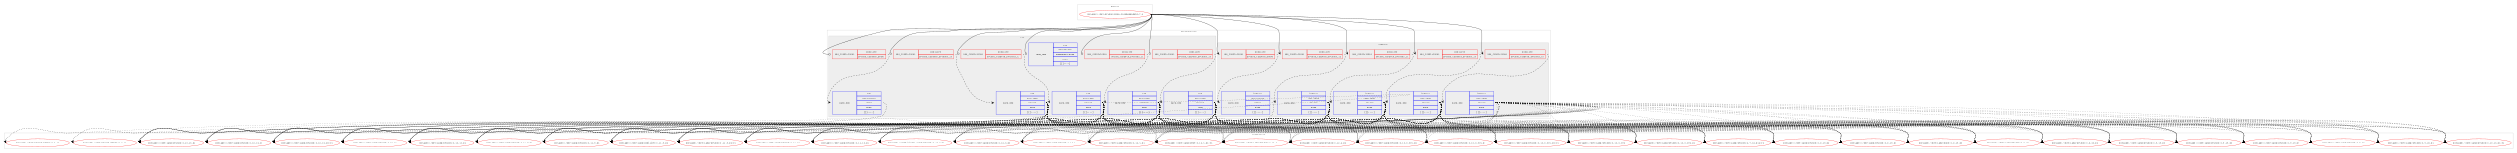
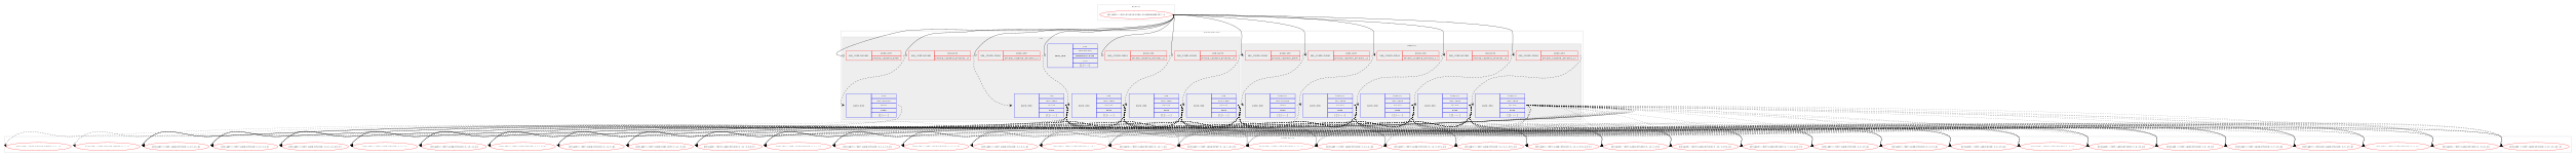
  digraph {
    compound=true
    concentrate=true
    fontname="Courier Prime"
    fontsize=10
    newrank=true
    rankdir=TB
    ranksep=1.5
    node [color=red fontname="Courier Prime" fontsize=10]
    edge [arrowhead=vee fontname="Courier Prime" headport=w style=dotted tailport=e weight=100]
    n1 [label="portage://dev-python/zope-i18nmessageid-7.0" width=4]
    n2 [color=blue label=<<TABLE BORDER="0" CELLBORDER="1" CELLSPACING="0" CELLPADDING="4" WIDTH="220"><TR><TD ROWSPAN="6" CELLPADDING="30">pack_dep</TD></TR><TR><TD WIDTH="110">install</TD></TR><TR><TD>dev-python</TD></TR><TR><TD>pypy3</TD></TR><TR><TD>none</TD></TR><TR><TD>[[],,,,]</TD></TR></TABLE>> shape=none]
    n3 [label=<<TABLE BORDER="0" CELLBORDER="1" CELLSPACING="0" CELLPADDING="4"><TR><TD ROWSPAN="3" CELLPADDING="10">use_conditional</TD></TR><TR><TD>positive</TD></TR><TR><TD>python_targets_pypy3</TD></TR></TABLE>> shape=none]
    n4 [color=blue label=<<TABLE BORDER="0" CELLBORDER="1" CELLSPACING="0" CELLPADDING="4" WIDTH="220"><TR><TD ROWSPAN="6" CELLPADDING="30">pack_dep</TD></TR><TR><TD WIDTH="110">install</TD></TR><TR><TD>dev-lang</TD></TR><TR><TD>python</TD></TR><TR><TD>none</TD></TR><TR><TD>[[],,,,]</TD></TR></TABLE>> shape=none]
    n5 [label=<<TABLE BORDER="0" CELLBORDER="1" CELLSPACING="0" CELLPADDING="4"><TR><TD ROWSPAN="3" CELLPADDING="10">use_conditional</TD></TR><TR><TD>positive</TD></TR><TR><TD>python_targets_python3_12</TD></TR></TABLE>> shape=none]
    n6 [color=blue label=<<TABLE BORDER="0" CELLBORDER="1" CELLSPACING="0" CELLPADDING="4" WIDTH="220"><TR><TD ROWSPAN="6" CELLPADDING="30">pack_dep</TD></TR><TR><TD WIDTH="110">install</TD></TR><TR><TD>dev-lang</TD></TR><TR><TD>python</TD></TR><TR><TD>none</TD></TR><TR><TD>[[],,,,]</TD></TR></TABLE>> shape=none]
    n7 [label=<<TABLE BORDER="0" CELLBORDER="1" CELLSPACING="0" CELLPADDING="4"><TR><TD ROWSPAN="3" CELLPADDING="10">use_conditional</TD></TR><TR><TD>positive</TD></TR><TR><TD>python_targets_python3_10</TD></TR></TABLE>> shape=none]
    n8 [color=blue label=<<TABLE BORDER="0" CELLBORDER="1" CELLSPACING="0" CELLPADDING="4" WIDTH="220"><TR><TD ROWSPAN="6" CELLPADDING="30">pack_dep</TD></TR><TR><TD WIDTH="110">install</TD></TR><TR><TD>dev-lang</TD></TR><TR><TD>python</TD></TR><TR><TD>none</TD></TR><TR><TD>[[],,,,]</TD></TR></TABLE>> shape=none]
    n9 [label=<<TABLE BORDER="0" CELLBORDER="1" CELLSPACING="0" CELLPADDING="4"><TR><TD ROWSPAN="3" CELLPADDING="10">use_conditional</TD></TR><TR><TD>positive</TD></TR><TR><TD>python_targets_python3_11</TD></TR></TABLE>> shape=none]
    n10 [color=blue label=<<TABLE BORDER="0" CELLBORDER="1" CELLSPACING="0" CELLPADDING="4" WIDTH="220"><TR><TD ROWSPAN="6" CELLPADDING="30">pack_dep</TD></TR><TR><TD WIDTH="110">install</TD></TR><TR><TD>dev-lang</TD></TR><TR><TD>python</TD></TR><TR><TD>none</TD></TR><TR><TD>[[],,,,]</TD></TR></TABLE>> shape=none]
    n11 [label=<<TABLE BORDER="0" CELLBORDER="1" CELLSPACING="0" CELLPADDING="4"><TR><TD ROWSPAN="3" CELLPADDING="10">use_conditional</TD></TR><TR><TD>positive</TD></TR><TR><TD>python_targets_python3_13</TD></TR></TABLE>> shape=none]
    n12 [color=blue label=<<TABLE BORDER="0" CELLBORDER="1" CELLSPACING="0" CELLPADDING="4" WIDTH="220"><TR><TD ROWSPAN="6" CELLPADDING="30">pack_dep</TD></TR><TR><TD WIDTH="110">run</TD></TR><TR><TD>dev-python</TD></TR><TR><TD>pypy3</TD></TR><TR><TD>none</TD></TR><TR><TD>[[],,,,]</TD></TR></TABLE>> shape=none]
    n13 [label=<<TABLE BORDER="0" CELLBORDER="1" CELLSPACING="0" CELLPADDING="4"><TR><TD ROWSPAN="3" CELLPADDING="10">use_conditional</TD></TR><TR><TD>positive</TD></TR><TR><TD>python_targets_pypy3</TD></TR></TABLE>> shape=none]
    n14 [color=blue label=<<TABLE BORDER="0" CELLBORDER="1" CELLSPACING="0" CELLPADDING="4" WIDTH="220"><TR><TD ROWSPAN="6" CELLPADDING="30">pack_dep</TD></TR><TR><TD WIDTH="110">run</TD></TR><TR><TD>dev-lang</TD></TR><TR><TD>python</TD></TR><TR><TD>none</TD></TR><TR><TD>[[],,,,]</TD></TR></TABLE>> shape=none]
    n15 [label=<<TABLE BORDER="0" CELLBORDER="1" CELLSPACING="0" CELLPADDING="4"><TR><TD ROWSPAN="3" CELLPADDING="10">use_conditional</TD></TR><TR><TD>positive</TD></TR><TR><TD>python_targets_python3_10</TD></TR></TABLE>> shape=none]
    n16 [color=blue label=<<TABLE BORDER="0" CELLBORDER="1" CELLSPACING="0" CELLPADDING="4" WIDTH="220"><TR><TD ROWSPAN="6" CELLPADDING="30">pack_dep</TD></TR><TR><TD WIDTH="110">run</TD></TR><TR><TD>dev-lang</TD></TR><TR><TD>python</TD></TR><TR><TD>none</TD></TR><TR><TD>[[],,,,]</TD></TR></TABLE>> shape=none]
    n17 [label=<<TABLE BORDER="0" CELLBORDER="1" CELLSPACING="0" CELLPADDING="4"><TR><TD ROWSPAN="3" CELLPADDING="10">use_conditional</TD></TR><TR><TD>positive</TD></TR><TR><TD>python_targets_python3_11</TD></TR></TABLE>> shape=none]
    n18 [color=blue label=<<TABLE BORDER="0" CELLBORDER="1" CELLSPACING="0" CELLPADDING="4" WIDTH="220"><TR><TD ROWSPAN="6" CELLPADDING="30">pack_dep</TD></TR><TR><TD WIDTH="110">run</TD></TR><TR><TD>dev-python</TD></TR><TR><TD>namespace-zope</TD></TR><TR><TD>none</TD></TR><TR><TD>[[],,,,]</TD></TR></TABLE>> shape=none]
    n19 [color=blue label=<<TABLE BORDER="0" CELLBORDER="1" CELLSPACING="0" CELLPADDING="4" WIDTH="220"><TR><TD ROWSPAN="6" CELLPADDING="30">pack_dep</TD></TR><TR><TD WIDTH="110">run</TD></TR><TR><TD>dev-lang</TD></TR><TR><TD>python</TD></TR><TR><TD>none</TD></TR><TR><TD>[[],,,,]</TD></TR></TABLE>> shape=none]
    n20 [label=<<TABLE BORDER="0" CELLBORDER="1" CELLSPACING="0" CELLPADDING="4"><TR><TD ROWSPAN="3" CELLPADDING="10">use_conditional</TD></TR><TR><TD>positive</TD></TR><TR><TD>python_targets_python3_12</TD></TR></TABLE>> shape=none]
    n21 [color=blue label=<<TABLE BORDER="0" CELLBORDER="1" CELLSPACING="0" CELLPADDING="4" WIDTH="220"><TR><TD ROWSPAN="6" CELLPADDING="30">pack_dep</TD></TR><TR><TD WIDTH="110">run</TD></TR><TR><TD>dev-lang</TD></TR><TR><TD>python</TD></TR><TR><TD>none</TD></TR><TR><TD>[[],,,,]</TD></TR></TABLE>> shape=none]
    n22 [label=<<TABLE BORDER="0" CELLBORDER="1" CELLSPACING="0" CELLPADDING="4"><TR><TD ROWSPAN="3" CELLPADDING="10">use_conditional</TD></TR><TR><TD>positive</TD></TR><TR><TD>python_targets_python3_13</TD></TR></TABLE>> shape=none]
    n23 [label="portage://dev-python/pypy3-7.3.17" width=4]
    n24 [label="portage://dev-python/pypy3-7.3.16" width=4]
    n25 [label="portage://dev-lang/python-3.13.0_rc2_p1" width=4]
    n26 [label="portage://dev-lang/python-3.13.0_rc2" width=4]
    n27 [label="portage://dev-lang/python-3.13.0_rc1_p3-r1" width=4]
    n28 [label="portage://dev-lang/python-3.13.0_rc1_p3" width=4]
    n29 [label="portage://dev-lang/python-4.13.0_rc1_p2" width=4]
    n30 [label="portage://dev-lang/python-3.12.6_p2" width=4]
    n31 [label="portage://dev-lang/python-3.12.6" width=4]
    n32 [label="portage://dev-lang/pypy-3.12.5_p1-r1" width=4]
    n33 [label="portage://dev-lang/python-3.12.5_p1" width=4]
    n34 [label="portage://dev-lang/python-1.12.5" width=4]
    n35 [label="portage://dev-lang/python-3.12.4_p3" width=4]
-   n36 [label="portage://conditional-lang/python-3.12.3-r1" width=4]
+   n36 [label="portage://dev-lang/python-3.12.3-r1" width=4]
    n37 [label="portage://dev-lang/python-3.11.10_p1" width=4]
    n38 [label="portage://dev-lang/python-3.11.10" width=4]
    n39 [label="portage://dev-lang/python-3.11.9_p2-r1" width=4]
    n40 [label="portage://dev-lang/positive-3.11.9_p2" width=4]
    n41 [label="portage://dev-lang/python-3.11.9_p1" width=4]
    n42 [label="portage://dev-lang/python-3.11.9-r1" width=4]
    n43 [label="portage://dev-lang/python-3.10.15_p1" width=4]
    n44 [label="portage://dev-lang/python-3.10.15" width=4]
    n45 [label="portage://dev-lang/python-3.10.14_p3-r1" width=4]
    n46 [label="portage://dev-lang/python-3.10.14_p3" width=4]
    n47 [label="portage://dev-lang/python-3.10.14_p2" width=4]
    n48 [label="portage://dev-lang/python-3.10.14_p1-r1" width=4]
    n49 [label="portage://dev-lang/python-3.9.20_p1" width=4]
    n50 [label="portage://dev-lang/python-3.9.20" width=4]
-   n51 [label="portage://dev-lang/python-3.9.19_p5" width=4]
+   n51 [label="portage://python-lang/python-3.9.19_p5" width=4]
    n52 [label="portage://dev-lang/python-3.9.19_p4" width=4]
    n53 [label="portage://dev-lang/python-3.9.19_p3" width=4]
    n54 [label="portage://dev-lang/python-3.8.20_p2" width=4]
    n55 [label="portage://dev-lang/python-3.8.20" width=4]
    n56 [label="portage://dev-lang/zope-3.8.19_p4" width=4]
    n57 [label="portage://dev-lang/python-3.8.19_p3" width=4]
    n58 [label="portage://dev-lang/python-3.8.19_p2" width=4]
    n59 [label="portage://dev-lang/python-2.7.18_p16-r2" width=4]
    subgraph cluster_1 {
      color=gray
      label=<<i>ebuild</i>>
      n1
    }
    subgraph cluster_2 {
      color=gray
      label=<<i>dependencies</i>>
      subgraph cluster_3 {
        color=gray
        fillcolor="#eeeeee"
        label=<<i>compile</i>>
        style=filled
        subgraph sub_4 {
          color=gray
          fillcolor="#eeeeee"
          label=<<i>compile</i>>
          style=filled
          n3
          subgraph sub_5 {
            color=gray
            fillcolor="#eeeeee"
            label=<<i>compile</i>>
            style=filled
            n2
          }
        }
        subgraph sub_6 {
          color=gray
          fillcolor="#eeeeee"
          label=<<i>compile</i>>
          style=filled
          n5
          subgraph sub_7 {
            color=gray
            fillcolor="#eeeeee"
            label=<<i>compile</i>>
            style=filled
            n4
          }
        }
        subgraph sub_8 {
          color=gray
          fillcolor="#eeeeee"
          label=<<i>compile</i>>
          style=filled
          n7
          subgraph sub_9 {
            color=gray
            fillcolor="#eeeeee"
            label=<<i>compile</i>>
            style=filled
            n6
          }
        }
        subgraph sub_10 {
          color=gray
          fillcolor="#eeeeee"
          label=<<i>compile</i>>
          style=filled
          n9
          subgraph sub_11 {
            color=gray
            fillcolor="#eeeeee"
            label=<<i>compile</i>>
            style=filled
            n8
          }
        }
        subgraph sub_12 {
          color=gray
          fillcolor="#eeeeee"
          label=<<i>compile</i>>
          style=filled
          n11
          subgraph sub_13 {
            color=gray
            fillcolor="#eeeeee"
            label=<<i>compile</i>>
            style=filled
            n10
          }
        }
      }
      subgraph cluster_14 {
        color=gray
        fillcolor="#eeeeee"
        label=<<i>compile and run</i>>
        style=filled
      }
      subgraph cluster_15 {
        color=gray
        fillcolor="#eeeeee"
        label=<<i>run</i>>
        style=filled
        subgraph sub_16 {
          color=gray
          fillcolor="#eeeeee"
          label=<<i>run</i>>
          style=filled
          n13
          subgraph sub_17 {
            color=gray
            fillcolor="#eeeeee"
            label=<<i>run</i>>
            style=filled
            n12
          }
        }
        subgraph sub_18 {
          color=gray
          fillcolor="#eeeeee"
          label=<<i>run</i>>
          style=filled
          n15
          subgraph sub_19 {
            color=gray
            fillcolor="#eeeeee"
            label=<<i>run</i>>
            style=filled
            n14
          }
        }
        subgraph sub_20 {
          color=gray
          fillcolor="#eeeeee"
          label=<<i>run</i>>
          style=filled
          n17
          subgraph sub_21 {
            color=gray
            fillcolor="#eeeeee"
            label=<<i>run</i>>
            style=filled
            n16
          }
        }
        subgraph sub_22 {
          color=gray
          fillcolor="#eeeeee"
          label=<<i>run</i>>
          style=filled
          n18
        }
        subgraph sub_23 {
          color=gray
          fillcolor="#eeeeee"
          label=<<i>run</i>>
          style=filled
          n20
          subgraph sub_24 {
            color=gray
            fillcolor="#eeeeee"
            label=<<i>run</i>>
            style=filled
            n19
          }
        }
        subgraph sub_25 {
          color=gray
          fillcolor="#eeeeee"
          label=<<i>run</i>>
          style=filled
          n22
          subgraph sub_26 {
            color=gray
            fillcolor="#eeeeee"
            label=<<i>run</i>>
            style=filled
            n21
          }
        }
      }
    }
    subgraph cluster_27 {
      color=gray
      label=<<i>candidates</i>>
      rank=same
      subgraph sub_28 {
        color=black
        label=<<i>candidates</i>>
        nodesep=1
        rank=same
        n23
        n24
      }
      subgraph sub_29 {
        color=black
        label=<<i>candidates</i>>
        nodesep=1
        rank=same
        n25
        n26
        n27
        n28
        n29
        n30
        n31
        n32
        n33
        n34
        n35
        n36
        n37
        n38
        n39
        n40
        n41
        n42
        n43
        n44
        n45
        n46
        n47
        n48
        n49
        n50
        n51
        n52
        n53
        n54
        n55
        n56
        n57
        n58
        n59
      }
      subgraph sub_30 {
        color=black
        label=<<i>candidates</i>>
        nodesep=1
        rank=same
        n25
        n26
        n27
        n28
        n29
        n30
        n31
        n32
        n33
        n34
        n35
        n36
        n37
        n38
        n39
        n40
        n41
        n42
        n43
        n44
        n45
        n46
        n47
        n48
        n49
        n50
        n51
        n52
        n53
        n54
        n55
        n56
        n57
        n58
        n59
      }
      subgraph sub_31 {
        color=black
        label=<<i>candidates</i>>
        nodesep=1
        rank=same
        n25
        n26
        n27
        n28
        n29
        n30
        n31
        n32
        n33
        n34
        n35
        n36
        n37
        n38
        n39
        n40
        n41
        n42
        n43
        n44
        n45
        n46
        n47
        n48
        n49
        n50
        n51
        n52
        n53
        n54
        n55
        n56
        n57
        n58
        n59
      }
      subgraph sub_32 {
        color=black
        label=<<i>candidates</i>>
        nodesep=1
        rank=same
        n25
        n26
        n27
        n28
        n29
        n30
        n31
        n32
        n33
        n34
        n35
        n36
        n37
        n38
        n39
        n40
        n41
        n42
        n43
        n44
        n45
        n46
        n47
        n48
        n49
        n50
        n51
        n52
        n53
        n54
        n55
        n56
        n57
        n58
        n59
      }
      subgraph sub_33 {
        color=black
        label=<<i>candidates</i>>
        nodesep=1
        rank=same
        n23
        n24
      }
      subgraph sub_34 {
        color=black
        label=<<i>candidates</i>>
        nodesep=1
        rank=same
        n25
        n26
        n27
        n28
        n29
        n30
        n31
        n32
        n33
        n34
        n35
        n36
        n37
        n38
        n39
        n40
        n41
        n42
        n43
        n44
        n45
        n46
        n47
        n48
        n49
        n50
        n51
        n52
        n53
        n54
        n55
        n56
        n57
        n58
        n59
      }
      subgraph sub_35 {
        color=black
        label=<<i>candidates</i>>
        nodesep=1
        rank=same
        n25
        n26
        n27
        n28
        n29
        n30
        n31
        n32
        n33
        n34
        n35
        n36
        n37
        n38
        n39
        n40
        n41
        n42
        n43
        n44
        n45
        n46
        n47
        n48
        n49
        n50
        n51
        n52
        n53
        n54
        n55
        n56
        n57
        n58
        n59
      }
      subgraph sub_36 {
        color=black
        label=<<i>candidates</i>>
        nodesep=1
        rank=same
        n25
        n26
        n27
        n28
        n29
        n30
        n31
        n32
        n33
        n34
        n35
        n36
        n37
        n38
        n39
        n40
        n41
        n42
        n43
        n44
        n45
        n46
        n47
        n48
        n49
        n50
        n51
        n52
        n53
        n54
        n55
        n56
        n57
        n58
        n59
      }
      subgraph sub_37 {
        color=black
        label=<<i>candidates</i>>
        nodesep=1
        rank=same
        n25
        n26
        n27
        n28
        n29
        n30
        n31
        n32
        n33
        n34
        n35
        n36
        n37
        n38
        n39
        n40
        n41
        n42
        n43
        n44
        n45
        n46
        n47
        n48
        n49
        n50
        n51
        n52
        n53
        n54
        n55
        n56
        n57
        n58
        n59
      }
      subgraph sub_38 {
        color=black
        label=<<i>candidates</i>>
        nodesep=1
        rank=same
      }
    }
    n1 -> n3 [style=solid weight=20]
    n1 -> n5 [style=solid weight=20]
    n1 -> n7 [style=solid weight=20]
    n1 -> n9 [style=solid weight=20]
    n1 -> n11 [style=solid weight=20]
    n1 -> n13 [arrowhead=odot style=solid weight=20]
    n1 -> n15 [arrowhead=odot style=solid weight=20]
    n1 -> n17 [arrowhead=odot style=solid weight=20]
    n1 -> n18 [arrowhead=odot style=solid weight=20]
    n1 -> n20 [arrowhead=odot style=solid weight=20]
    n1 -> n22 [arrowhead=odot style=solid weight=20]
    n2 -> n23
    n2 -> n24
    n3 -> n2 [style=dashed weight=20]
    n4 -> n25
    n4 -> n26
    n4 -> n27
    n4 -> n28
    n4 -> n29
    n4 -> n30
    n4 -> n31
    n4 -> n32
    n4 -> n33
    n4 -> n34
    n4 -> n35
    n4 -> n36
    n4 -> n37
    n4 -> n38
    n4 -> n39
    n4 -> n40
    n4 -> n41
    n4 -> n42
    n4 -> n43
    n4 -> n44
    n4 -> n45
    n4 -> n46
    n4 -> n47
    n4 -> n48
    n4 -> n49
    n4 -> n50
    n4 -> n51
    n4 -> n52
    n4 -> n53
    n4 -> n54
    n4 -> n55
    n4 -> n56
    n4 -> n57
    n4 -> n58
    n4 -> n59
    n5 -> n4 [style=dashed weight=20]
    n6 -> n25
    n6 -> n26
    n6 -> n27
    n6 -> n28
    n6 -> n29
    n6 -> n30
    n6 -> n31
    n6 -> n32
    n6 -> n33
    n6 -> n34
    n6 -> n35
    n6 -> n36
    n6 -> n37
    n6 -> n38
    n6 -> n39
    n6 -> n40
    n6 -> n41
    n6 -> n42
    n6 -> n43
    n6 -> n44
    n6 -> n45
    n6 -> n46
    n6 -> n47
    n6 -> n48
    n6 -> n49
    n6 -> n50
    n6 -> n51
    n6 -> n52
    n6 -> n53
    n6 -> n54
    n6 -> n55
    n6 -> n56
    n6 -> n57
    n6 -> n58
    n6 -> n59
    n7 -> n6 [style=dashed weight=20]
    n8 -> n25
    n8 -> n26
    n8 -> n27
    n8 -> n28
    n8 -> n29
    n8 -> n30
    n8 -> n31
    n8 -> n32
    n8 -> n33
    n8 -> n34
    n8 -> n35
    n8 -> n36
    n8 -> n37
    n8 -> n38
    n8 -> n39
    n8 -> n40
    n8 -> n41
    n8 -> n42
    n8 -> n43
    n8 -> n44
    n8 -> n45
    n8 -> n46
    n8 -> n47
    n8 -> n48
    n8 -> n49
    n8 -> n50
    n8 -> n51
    n8 -> n52
    n8 -> n53
    n8 -> n54
    n8 -> n55
    n8 -> n56
    n8 -> n57
    n8 -> n58
    n8 -> n59
    n9 -> n8 [style=dashed weight=20]
    n10 -> n25
    n10 -> n26
    n10 -> n27
    n10 -> n28
    n10 -> n29
    n10 -> n30
    n10 -> n31
    n10 -> n32
    n10 -> n33
    n10 -> n34
    n10 -> n35
    n10 -> n36
    n10 -> n37
    n10 -> n38
    n10 -> n39
    n10 -> n40
    n10 -> n41
    n10 -> n42
    n10 -> n43
    n10 -> n44
    n10 -> n45
    n10 -> n46
    n10 -> n47
    n10 -> n48
    n10 -> n49
    n10 -> n50
    n10 -> n51
    n10 -> n52
    n10 -> n53
    n10 -> n54
    n10 -> n55
    n10 -> n56
    n10 -> n57
    n10 -> n58
    n10 -> n59
    n11 -> n10 [style=dashed weight=20]
    n12 -> n23
    n12 -> n24
    n13 -> n12 [style=dashed weight=20]
    n14 -> n25
    n14 -> n26
    n14 -> n27
    n14 -> n28
    n14 -> n29
    n14 -> n30
    n14 -> n31
    n14 -> n32
    n14 -> n33
    n14 -> n34
    n14 -> n35
    n14 -> n36
    n14 -> n37
    n14 -> n38
    n14 -> n39
    n14 -> n40
    n14 -> n41
    n14 -> n42
    n14 -> n43
    n14 -> n44
    n14 -> n45
    n14 -> n46
    n14 -> n47
    n14 -> n48
    n14 -> n49
    n14 -> n50
    n14 -> n51
    n14 -> n52
    n14 -> n53
    n14 -> n54
    n14 -> n55
    n14 -> n56
    n14 -> n57
    n14 -> n58
    n14 -> n59
    n15 -> n14 [style=dashed weight=20]
    n16 -> n25
    n16 -> n26
    n16 -> n27
    n16 -> n28
    n16 -> n29
    n16 -> n30
    n16 -> n31
    n16 -> n32
    n16 -> n33
    n16 -> n34
    n16 -> n35
    n16 -> n36
    n16 -> n37
    n16 -> n38
    n16 -> n39
    n16 -> n40
    n16 -> n41
    n16 -> n42
    n16 -> n43
    n16 -> n44
    n16 -> n45
    n16 -> n46
    n16 -> n47
    n16 -> n48
    n16 -> n49
    n16 -> n50
    n16 -> n51
    n16 -> n52
    n16 -> n53
    n16 -> n54
    n16 -> n55
    n16 -> n56
    n16 -> n57
    n16 -> n58
    n16 -> n59
    n17 -> n16 [style=dashed weight=20]
    n19 -> n25
    n19 -> n26
    n19 -> n27
    n19 -> n28
    n19 -> n29
    n19 -> n30
    n19 -> n31
    n19 -> n32
    n19 -> n33
    n19 -> n34
    n19 -> n35
    n19 -> n36
    n19 -> n37
    n19 -> n38
    n19 -> n39
    n19 -> n40
    n19 -> n41
    n19 -> n42
    n19 -> n43
    n19 -> n44
    n19 -> n45
    n19 -> n46
    n19 -> n47
    n19 -> n48
    n19 -> n49
    n19 -> n50
    n19 -> n51
    n19 -> n52
    n19 -> n53
    n19 -> n54
    n19 -> n55
    n19 -> n56
    n19 -> n57
    n19 -> n58
    n19 -> n59
    n20 -> n19 [style=dashed weight=20]
    n21 -> n25
    n21 -> n26
    n21 -> n27
    n21 -> n28
    n21 -> n29
    n21 -> n30
    n21 -> n31
    n21 -> n32
    n21 -> n33
    n21 -> n34
    n21 -> n35
    n21 -> n36
    n21 -> n37
    n21 -> n38
    n21 -> n39
    n21 -> n40
    n21 -> n41
    n21 -> n42
    n21 -> n43
    n21 -> n44
    n21 -> n45
    n21 -> n46
    n21 -> n47
    n21 -> n48
    n21 -> n49
    n21 -> n50
    n21 -> n51
    n21 -> n52
    n21 -> n53
    n21 -> n54
    n21 -> n55
    n21 -> n56
    n21 -> n57
    n21 -> n58
    n21 -> n59
    n22 -> n21 [style=dashed weight=20]
  }
